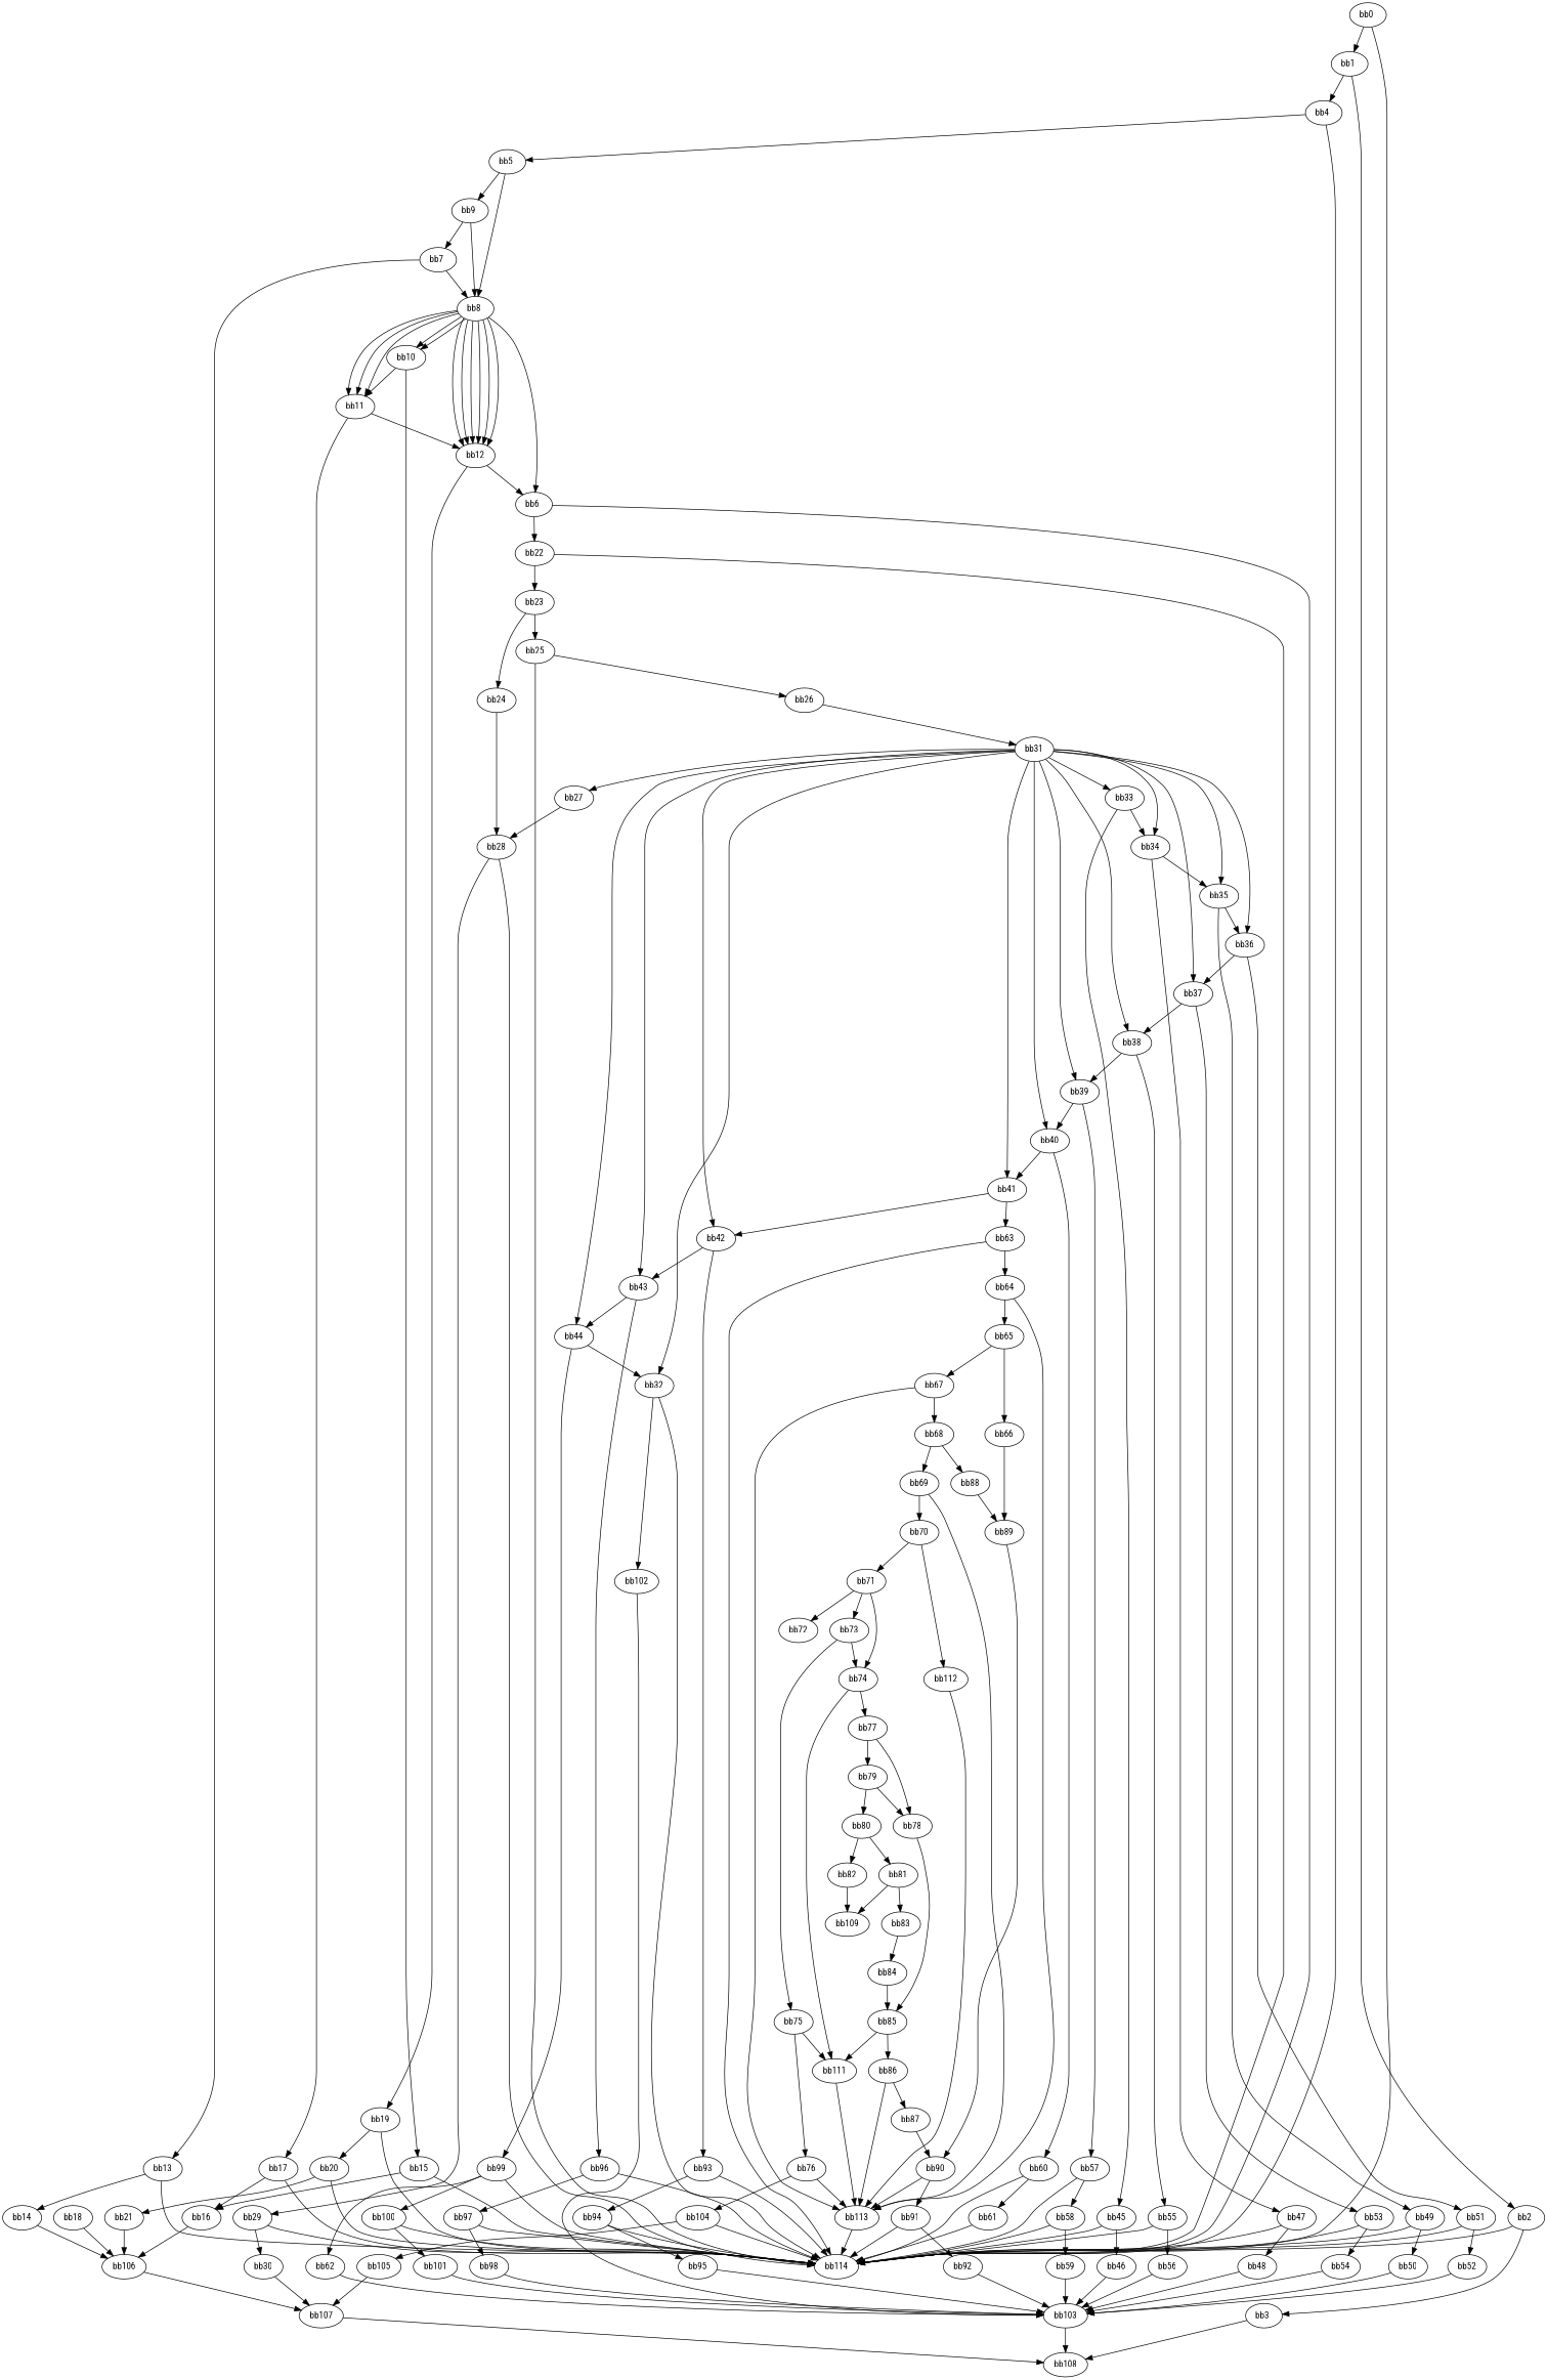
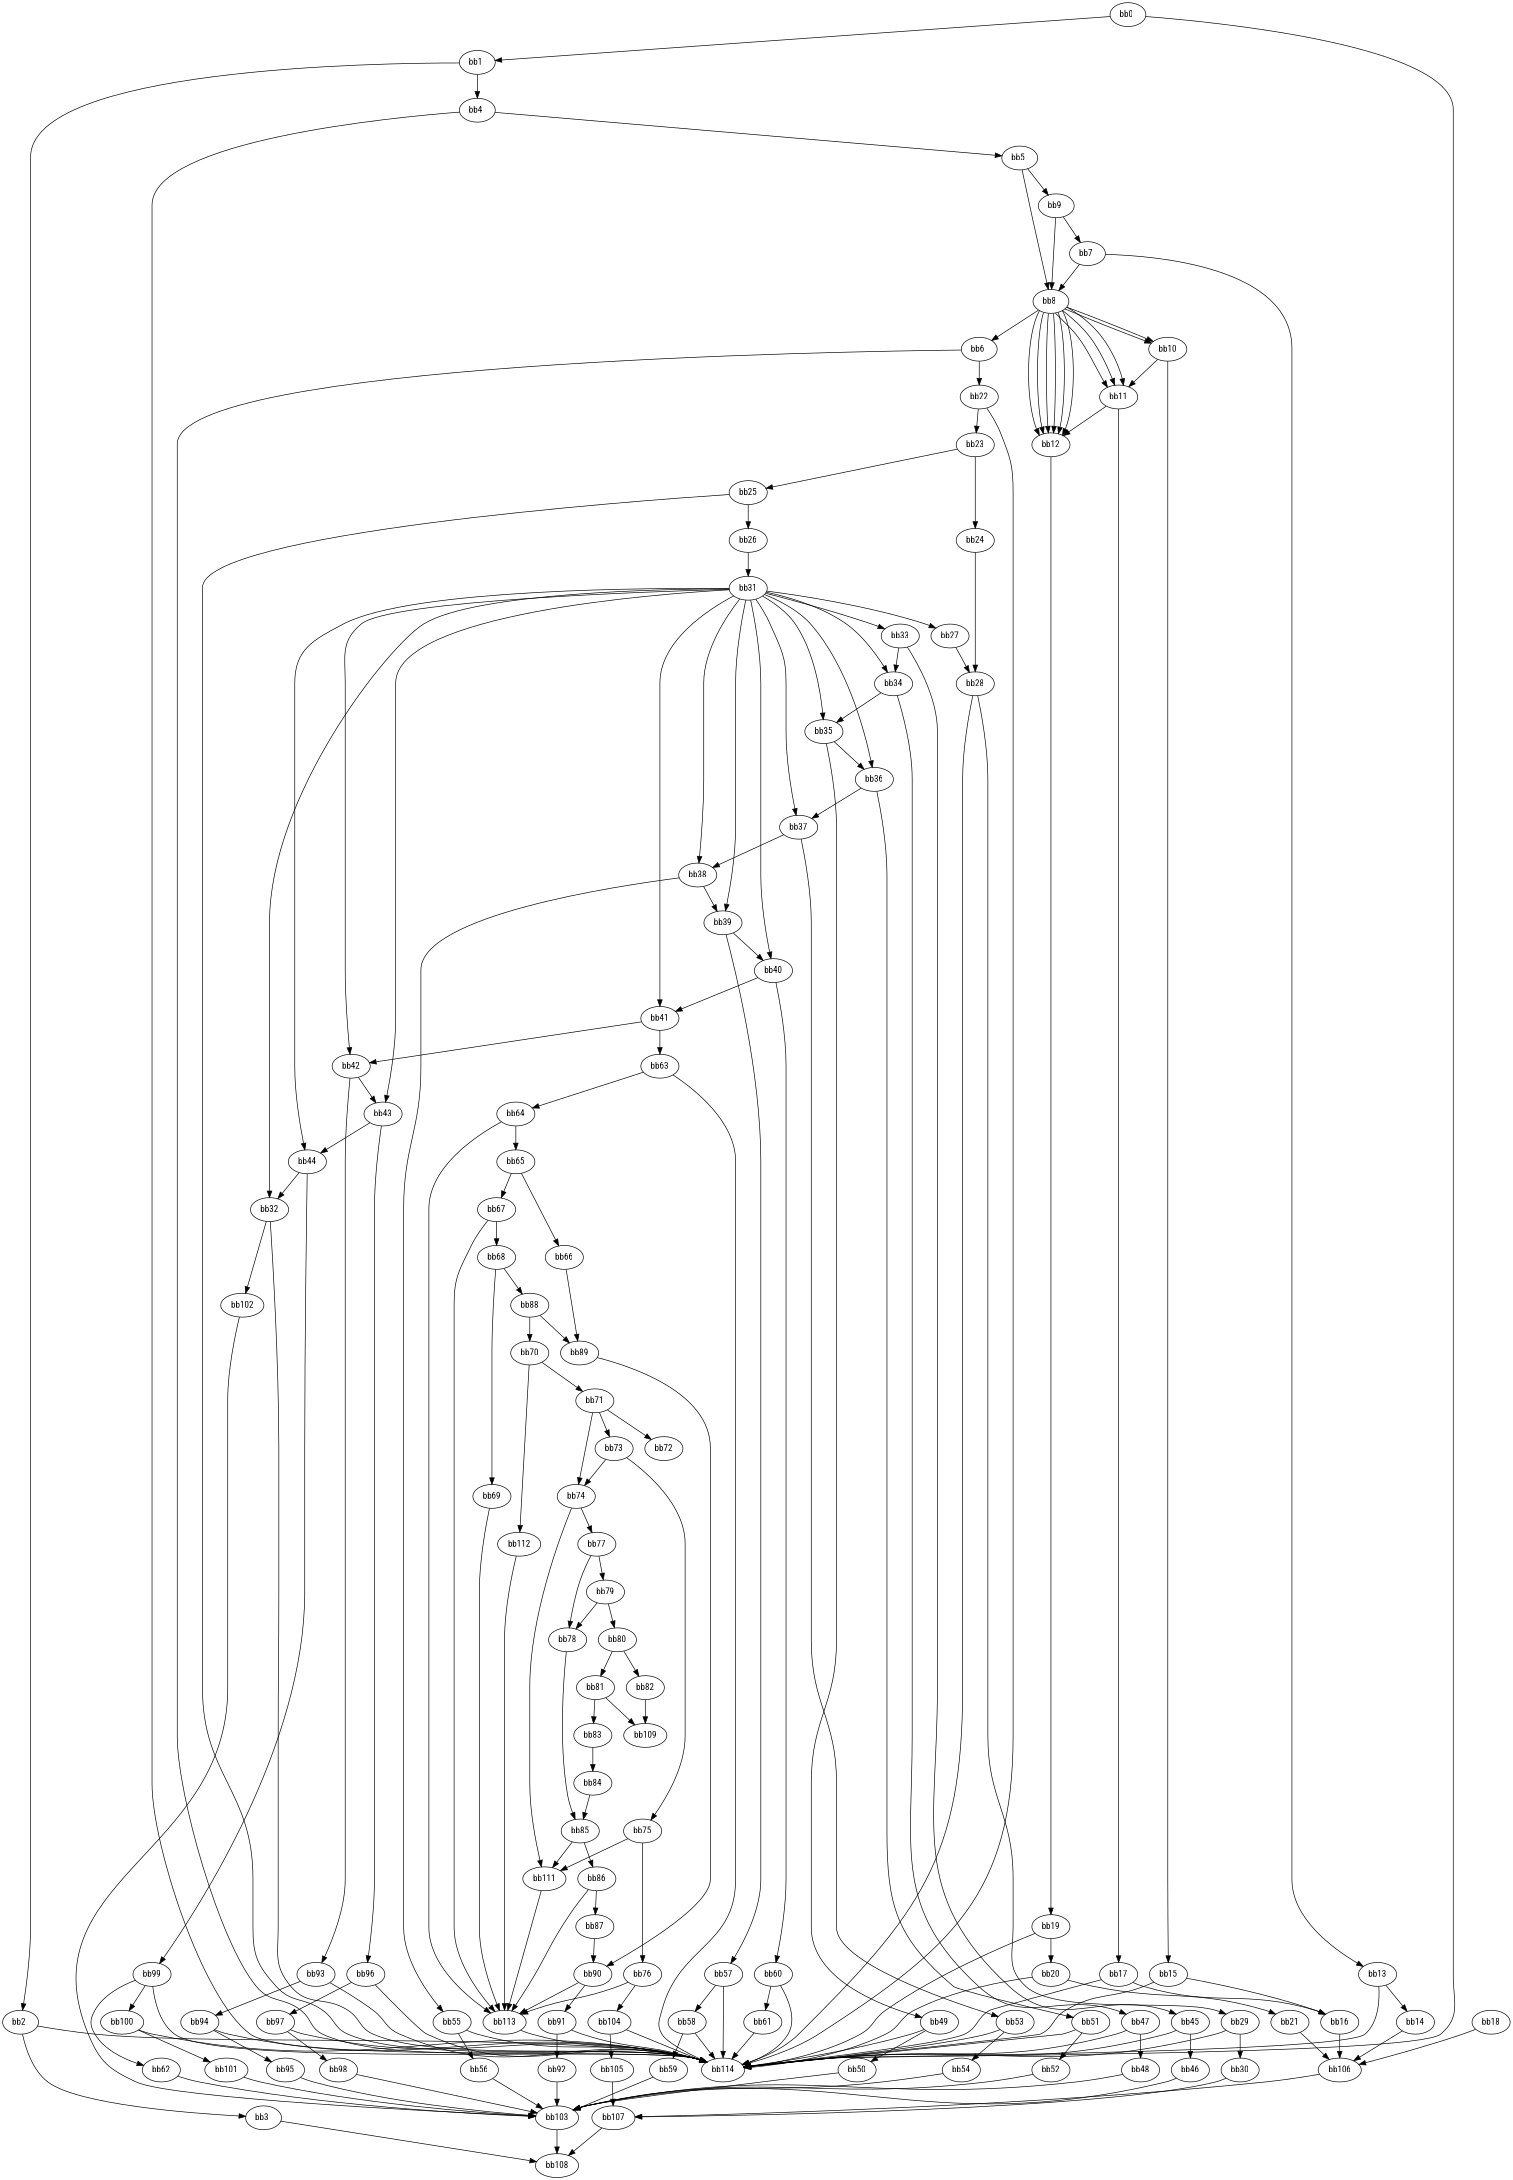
  digraph {
    fontname="Roboto Condensed"
    node [fontname="Roboto Condensed"]
    edge [fontname="Roboto Condensed"]
    n1 [label="bb0\l"]
    n2 [label="bb1\l"]
    n3 [label="bb114\l"]
    n4 [label="bb2\l"]
    n5 [label="bb4\l"]
    n6 [label="bb3\l"]
    n7 [label="bb5\l"]
    n8 [label="bb108\l"]
    n9 [label="bb8\l"]
    n10 [label="bb9\l"]
    n11 [label="bb6\l"]
    n12 [label="bb10\l"]
    n13 [label="bb11\l"]
    n14 [label="bb12\l"]
    n15 [label="bb7\l"]
    n16 [label="bb22\l"]
    n17 [label="bb23\l"]
    n18 [label="bb13\l"]
    n19 [label="bb14\l"]
    n20 [label="bb15\l"]
    n21 [label="bb17\l"]
    n22 [label="bb19\l"]
    n23 [label="bb16\l"]
    n24 [label="bb20\l"]
    n25 [label="bb106\l"]
    n26 [label="bb107\l"]
    n27 [label="bb18\l"]
    n28 [label="bb21\l"]
    n29 [label="bb24\l"]
    n30 [label="bb25\l"]
    n31 [label="bb28\l"]
    n32 [label="bb26\l"]
    n33 [label="bb29\l"]
    n34 [label="bb31\l"]
    n35 [label="bb27\l"]
    n36 [label="bb32\l"]
    n37 [label="bb33\l"]
    n38 [label="bb34\l"]
    n39 [label="bb35\l"]
    n40 [label="bb36\l"]
    n41 [label="bb37\l"]
    n42 [label="bb38\l"]
    n43 [label="bb39\l"]
    n44 [label="bb40\l"]
    n45 [label="bb41\l"]
    n46 [label="bb42\l"]
    n47 [label="bb43\l"]
    n48 [label="bb44\l"]
    n49 [label="bb30\l"]
    n50 [label="bb102\l"]
    n51 [label="bb45\l"]
    n52 [label="bb47\l"]
    n53 [label="bb49\l"]
    n54 [label="bb51\l"]
    n55 [label="bb53\l"]
    n56 [label="bb55\l"]
    n57 [label="bb57\l"]
    n58 [label="bb60\l"]
    n59 [label="bb63\l"]
    n60 [label="bb93\l"]
    n61 [label="bb96\l"]
    n62 [label="bb99\l"]
    n63 [label="bb103\l"]
    n64 [label="bb46\l"]
    n65 [label="bb48\l"]
    n66 [label="bb50\l"]
    n67 [label="bb52\l"]
    n68 [label="bb54\l"]
    n69 [label="bb56\l"]
    n70 [label="bb58\l"]
    n71 [label="bb61\l"]
    n72 [label="bb64\l"]
    n73 [label="bb94\l"]
    n74 [label="bb97\l"]
    n75 [label="bb62\l"]
    n76 [label="bb100\l"]
    n77 [label="bb59\l"]
    n78 [label="bb65\l"]
    n79 [label="bb113\l"]
    n80 [label="bb66\l"]
    n81 [label="bb67\l"]
    n82 [label="bb89\l"]
    n83 [label="bb68\l"]
    n84 [label="bb90\l"]
    n85 [label="bb69\l"]
    n86 [label="bb88\l"]
    n87 [label="bb70\l"]
    n88 [label="bb71\l"]
    n89 [label="bb112\l"]
    n90 [label="bb72\l"]
    n91 [label="bb73\l"]
    n92 [label="bb74\l"]
    n93 [label="bb75\l"]
    n94 [label="bb77\l"]
    n95 [label="bb111\l"]
    n96 [label="bb76\l"]
    n97 [label="bb78\l"]
    n98 [label="bb79\l"]
    n99 [label="bb104\l"]
    n100 [label="bb105\l"]
    n101 [label="bb85\l"]
    n102 [label="bb80\l"]
    n103 [label="bb86\l"]
    n104 [label="bb81\l"]
    n105 [label="bb82\l"]
    n106 [label="bb83\l"]
    n107 [label="bb109\l"]
    n108 [label="bb84\l"]
    n109 [label="bb87\l"]
    n110 [label="bb91\l"]
    n111 [label="bb92\l"]
    n112 [label="bb95\l"]
    n113 [label="bb98\l"]
    n114 [label="bb101\l"]
    n1 -> n2
    n1 -> n3
    n2 -> n4
    n2 -> n5
    n4 -> n3
    n4 -> n6
    n5 -> n3
    n5 -> n7
    n6 -> n8
    n7 -> n9
    n7 -> n10
    n9 -> n11
    n9 -> n12
    n9 -> n12
    n9 -> n13
    n9 -> n13
    n9 -> n13
    n9 -> n14
    n9 -> n14
    n9 -> n14
    n9 -> n14
    n9 -> n14
    n9 -> n14
    n10 -> n9
    n10 -> n15
    n11 -> n3
    n11 -> n16
    n12 -> n13
    n12 -> n20
    n13 -> n14
    n13 -> n21
-   n14 -> n11
    n14 -> n22
    n15 -> n9
    n15 -> n18
    n16 -> n3
    n16 -> n17
    n17 -> n29
    n17 -> n30
    n18 -> n3
    n18 -> n19
    n19 -> n25
    n20 -> n3
    n20 -> n23
    n21 -> n3
    n21 -> n23
    n22 -> n3
    n22 -> n24
    n23 -> n25
    n24 -> n3
    n24 -> n28
    n25 -> n26
    n26 -> n8
    n27 -> n25
    n28 -> n25
    n29 -> n31
    n30 -> n3
    n30 -> n32
    n31 -> n3
    n31 -> n33
    n32 -> n34
    n33 -> n3
    n33 -> n49
    n34 -> n35
    n34 -> n36
    n34 -> n37
    n34 -> n38
    n34 -> n39
    n34 -> n40
    n34 -> n41
    n34 -> n42
    n34 -> n43
    n34 -> n44
    n34 -> n45
    n34 -> n46
    n34 -> n47
    n34 -> n48
    n35 -> n31
    n36 -> n3
    n36 -> n50
    n37 -> n38
    n37 -> n51
    n38 -> n39
    n38 -> n52
    n39 -> n40
    n39 -> n53
    n40 -> n41
    n40 -> n54
    n41 -> n42
    n41 -> n55
    n42 -> n43
    n42 -> n56
    n43 -> n44
    n43 -> n57
    n44 -> n45
    n44 -> n58
    n45 -> n46
    n45 -> n59
    n46 -> n47
    n46 -> n60
    n47 -> n48
    n47 -> n61
    n48 -> n36
    n48 -> n62
    n49 -> n26
    n50 -> n63
    n51 -> n3
    n51 -> n64
    n52 -> n3
    n52 -> n65
    n53 -> n3
    n53 -> n66
    n54 -> n3
    n54 -> n67
    n55 -> n3
    n55 -> n68
    n56 -> n3
    n56 -> n69
    n57 -> n3
    n57 -> n70
    n58 -> n3
    n58 -> n71
    n59 -> n3
    n59 -> n72
    n60 -> n3
    n60 -> n73
    n61 -> n3
    n61 -> n74
    n62 -> n3
    n62 -> n75
    n62 -> n76
    n63 -> n8
    n64 -> n63
    n65 -> n63
    n66 -> n63
    n67 -> n63
    n68 -> n63
    n69 -> n63
    n70 -> n3
    n70 -> n77
    n71 -> n3
    n72 -> n78
    n72 -> n79
    n73 -> n3
    n73 -> n112
    n74 -> n3
    n74 -> n113
    n75 -> n63
    n76 -> n3
    n76 -> n114
    n77 -> n63
    n78 -> n80
    n78 -> n81
    n79 -> n3
    n80 -> n82
    n81 -> n79
    n81 -> n83
    n82 -> n84
    n83 -> n85
    n83 -> n86
    n84 -> n79
    n84 -> n110
    n85 -> n79
-   n85 -> n87
+   n86 -> n87
    n86 -> n82
    n87 -> n88
    n87 -> n89
    n88 -> n90
    n88 -> n91
    n88 -> n92
    n89 -> n79
    n91 -> n92
    n91 -> n93
    n92 -> n94
    n92 -> n95
    n93 -> n95
    n93 -> n96
    n94 -> n97
    n94 -> n98
    n95 -> n79
    n96 -> n79
    n96 -> n99
    n97 -> n101
    n98 -> n97
    n98 -> n102
    n99 -> n3
    n99 -> n100
    n100 -> n26
    n101 -> n95
    n101 -> n103
    n102 -> n104
    n102 -> n105
    n103 -> n79
    n103 -> n109
    n104 -> n106
    n104 -> n107
    n105 -> n107
    n106 -> n108
    n108 -> n101
    n109 -> n84
    n110 -> n3
    n110 -> n111
    n111 -> n63
    n112 -> n63
    n113 -> n63
    n114 -> n63
  }
